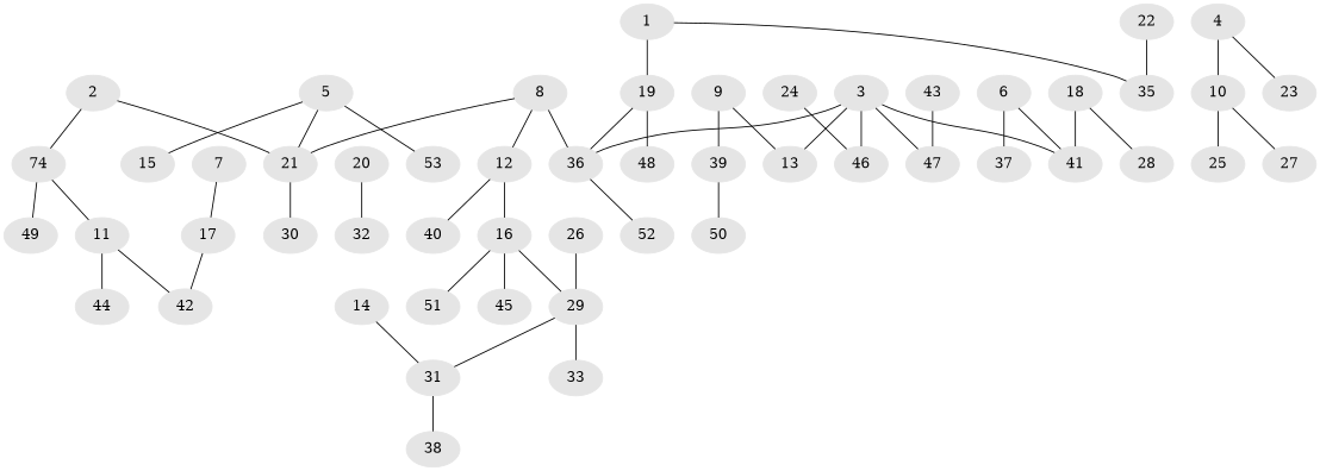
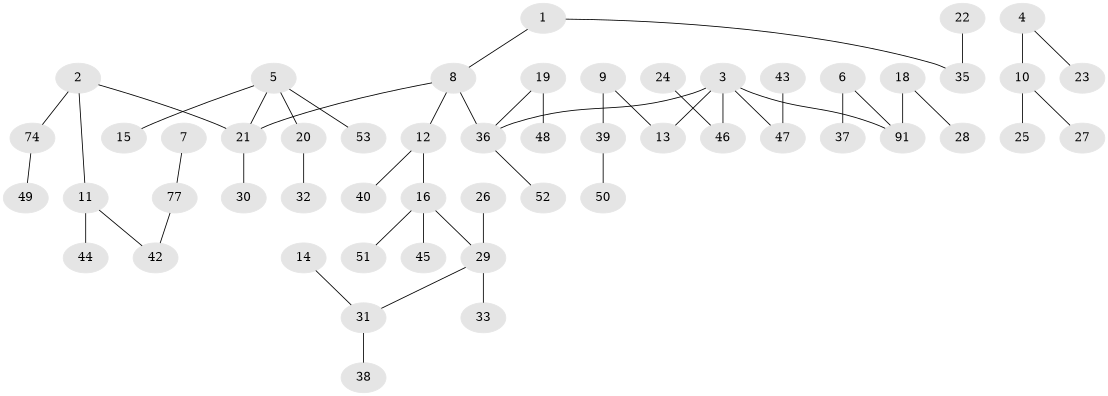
  graph {
    node [color=gray90 style=filled]
    edge [weight=1.0]
    1
    8
    35
    21
    36
    12
    2
    11
    n9 [label=74]
    42
    44
    30
    49
    3
    13
-   41
+   41 [label=91]
    46
    47
    52
    4
    10
    23
    25
    27
    5
    15
    20
    53
    32
    6
    37
    7
-   17
+   17 [label=77]
    16
    40
    9
    39
    50
    29
    45
    51
    14
    31
    38
    33
    18
    28
    19
    48
    22
    24
    26
    43
-   1 -- 19
+   1 -- 8
    1 -- 35
    8 -- 21
    8 -- 36
    8 -- 12
    21 -- 30
    36 -- 52
    12 -- 16
    12 -- 40
    2 -- 21
-   n9 -- 11
+   2 -- 11
    2 -- n9
    11 -- 42
    11 -- 44
    n9 -- 49
    3 -- 36
    3 -- 13
    3 -- 41
    3 -- 46
    3 -- 47
    4 -- 10
    4 -- 23
    10 -- 25
    10 -- 27
    5 -- 21
    5 -- 15
+   5 -- 20
    5 -- 53
    20 -- 32
    6 -- 41
    6 -- 37
    7 -- 17
    17 -- 42
    16 -- 29
    16 -- 45
    16 -- 51
    9 -- 13
    9 -- 39
    39 -- 50
    29 -- 31
    29 -- 33
    14 -- 31
    31 -- 38
    18 -- 41
    18 -- 28
    19 -- 36
    19 -- 48
    22 -- 35
    24 -- 46
    26 -- 29
    43 -- 47
  }
